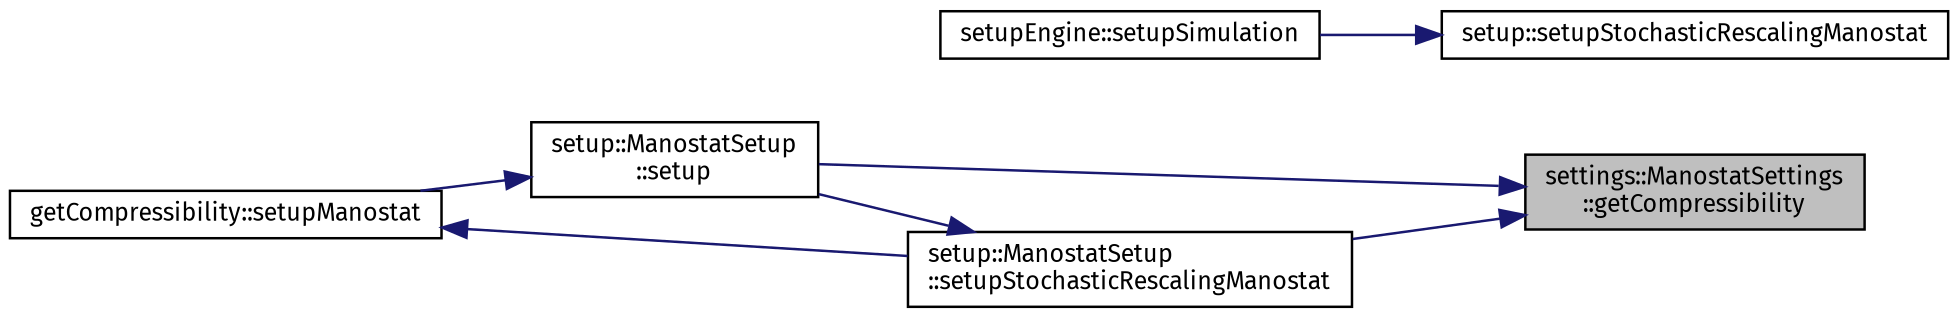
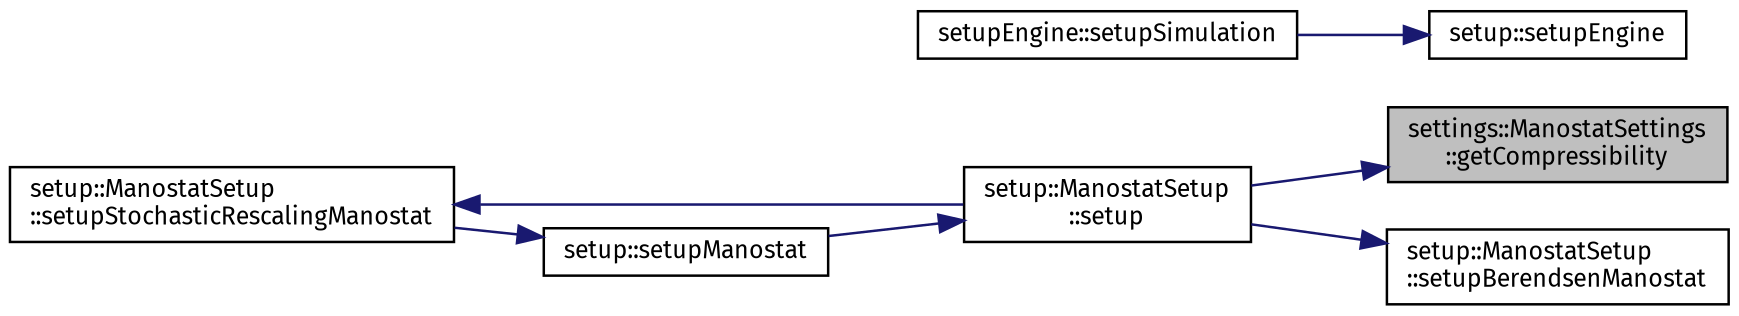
  digraph {
    fontname="Fira Sans"
    rankdir=RL
    node [color=black fillcolor=white fontname="Fira Sans" fontsize=10 shape=record style=filled]
    edge [color=midnightblue dir=back fontname="Fira Sans" fontsize=10 labelfontname=Helvetica labelfontsize=10 style=solid]
    n1 [fillcolor=grey75 fontcolor=black height=0.2 label="settings::ManostatSettings\l::getCompressibility" width=0.4]
    n2 [height=0.2 label="setup::ManostatSetup\l::setupStochasticRescalingManostat" width=0.4]
    n3 [height=0.2 label="setup::ManostatSetup\l::setup" width=0.4]
-   n5 [height=0.2 label="getCompressibility::setupManostat" width=0.4]
-   n6 [height=0.2 label="setup::setupStochasticRescalingManostat" width=0.4]
+   n4 [height=0.2 label="setup::ManostatSetup\l::setupBerendsenManostat" width=0.4]
+   n5 [height=0.2 label="setup::setupManostat" width=0.4]
+   n6 [height=0.2 label="setup::setupEngine" width=0.4]
    n7 [height=0.2 label="setupEngine::setupSimulation" width=0.4]
-   n1 -> n2
    n1 -> n3
    n2 -> n3
    n3 -> n5
+   n4 -> n3
    n5 -> n2
    n6 -> n7
  }
